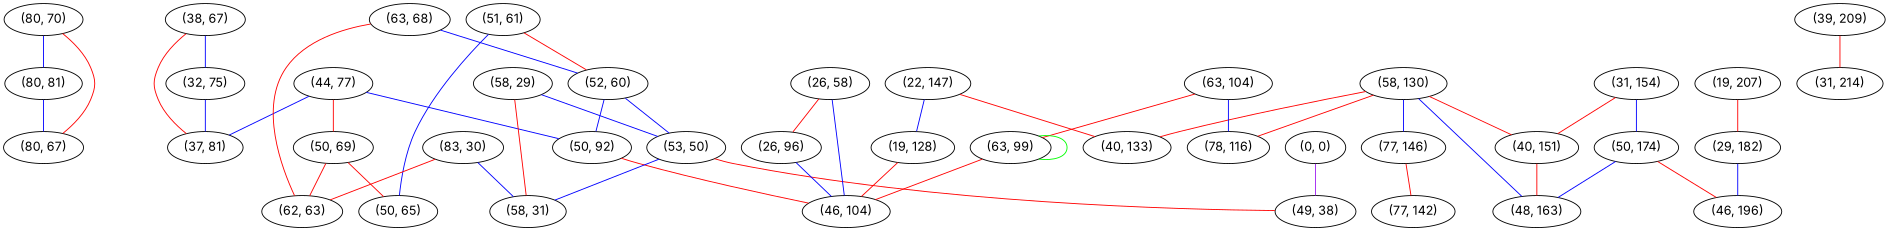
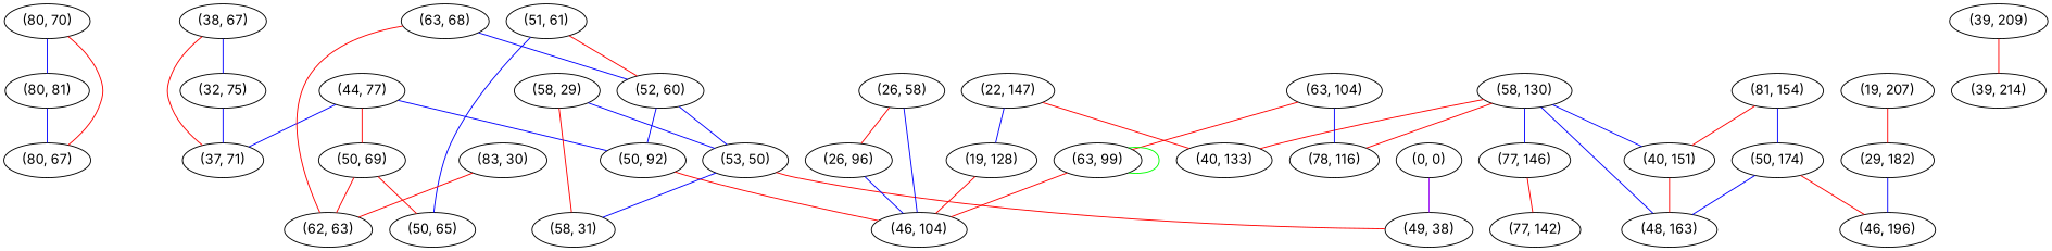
  graph {
    fontname=Inter
    node [fontname=Inter]
    edge [color=red fontname=Inter weight=1]
    "(80, 70)"
    "(80, 81)"
    "(80, 67)"
    "(38, 67)"
    "(32, 75)"
-   "(37, 71)" [label="(37, 81)"]
+   "(37, 71)"
    "(44, 77)"
    "(50, 69)"
    "(50, 92)"
    "(62, 63)"
    "(50, 65)"
    "(46, 104)"
-   "(31, 154)"
+   "(31, 154)" [label="(81, 154)"]
    "(40, 151)"
    "(50, 174)"
    "(48, 163)"
    "(46, 196)"
    "(22, 147)"
    "(19, 128)"
    "(40, 133)"
    "(58, 130)"
    "(77, 146)"
    n23 [label="(78, 116)"]
    "(77, 142)"
    "(63, 104)"
    "(63, 99)"
    "(51, 61)"
    "(52, 60)"
    "(53, 50)"
    "(63, 68)"
    n31 [label="(26, 58)"]
    "(26, 96)"
    "(58, 31)"
    "(49, 38)"
    "(83, 30)"
    "(0, 0)"
    "(58, 29)"
    "(19, 207)"
    "(29, 182)"
    "(39, 209)"
-   "(31, 214)"
+   "(31, 214)" [label="(39, 214)"]
    "(80, 70)" -- "(80, 81)" [color=blue weight=3]
    "(80, 70)" -- "(80, 67)"
    "(80, 81)" -- "(80, 67)" [color=blue weight=3]
    "(38, 67)" -- "(32, 75)" [color=blue weight=3]
    "(38, 67)" -- "(37, 71)"
    "(32, 75)" -- "(37, 71)" [color=blue weight=3]
    "(44, 77)" -- "(37, 71)" [color=blue weight=3]
    "(44, 77)" -- "(50, 69)"
    "(44, 77)" -- "(50, 92)" [color=blue weight=3]
    "(50, 69)" -- "(62, 63)"
    "(50, 69)" -- "(50, 65)"
    "(50, 92)" -- "(46, 104)"
    "(31, 154)" -- "(40, 151)"
    "(31, 154)" -- "(50, 174)" [color=blue weight=3]
    "(40, 151)" -- "(48, 163)"
    "(50, 174)" -- "(48, 163)" [color=blue weight=3]
    "(50, 174)" -- "(46, 196)"
    "(22, 147)" -- "(19, 128)" [color=blue weight=3]
    "(22, 147)" -- "(40, 133)"
    "(19, 128)" -- "(46, 104)"
-   "(58, 130)" -- "(40, 151)"
+   "(58, 130)" -- "(40, 151)" [color=blue]
    "(58, 130)" -- "(48, 163)" [color=blue weight=3]
    "(58, 130)" -- "(40, 133)"
    "(58, 130)" -- "(77, 146)" [color=blue weight=3]
    "(58, 130)" -- n23
    "(77, 146)" -- "(77, 142)"
    "(63, 104)" -- n23 [color=blue weight=3]
    "(63, 104)" -- "(63, 99)"
    "(63, 99)" -- "(46, 104)"
    "(63, 99)" -- "(63, 99)" [color=green weight=2]
    "(51, 61)" -- "(50, 65)" [color=blue weight=3]
    "(51, 61)" -- "(52, 60)"
    "(52, 60)" -- "(50, 92)" [color=blue weight=3]
    "(52, 60)" -- "(53, 50)" [color=blue weight=3]
    "(53, 50)" -- "(58, 31)" [color=blue weight=3]
    "(53, 50)" -- "(49, 38)"
    "(63, 68)" -- "(62, 63)"
    "(63, 68)" -- "(52, 60)" [color=blue weight=3]
    n31 -- "(46, 104)" [color=blue weight=3]
    n31 -- "(26, 96)"
    "(26, 96)" -- "(46, 104)" [color=blue weight=3]
    "(83, 30)" -- "(62, 63)"
-   "(83, 30)" -- "(58, 31)" [color=blue weight=3]
    "(0, 0)" -- "(49, 38)" [color=purple weight=4]
    "(58, 29)" -- "(53, 50)" [color=blue weight=3]
    "(58, 29)" -- "(58, 31)"
    "(19, 207)" -- "(29, 182)"
    "(29, 182)" -- "(46, 196)" [color=blue weight=3]
    "(39, 209)" -- "(31, 214)"
  }
